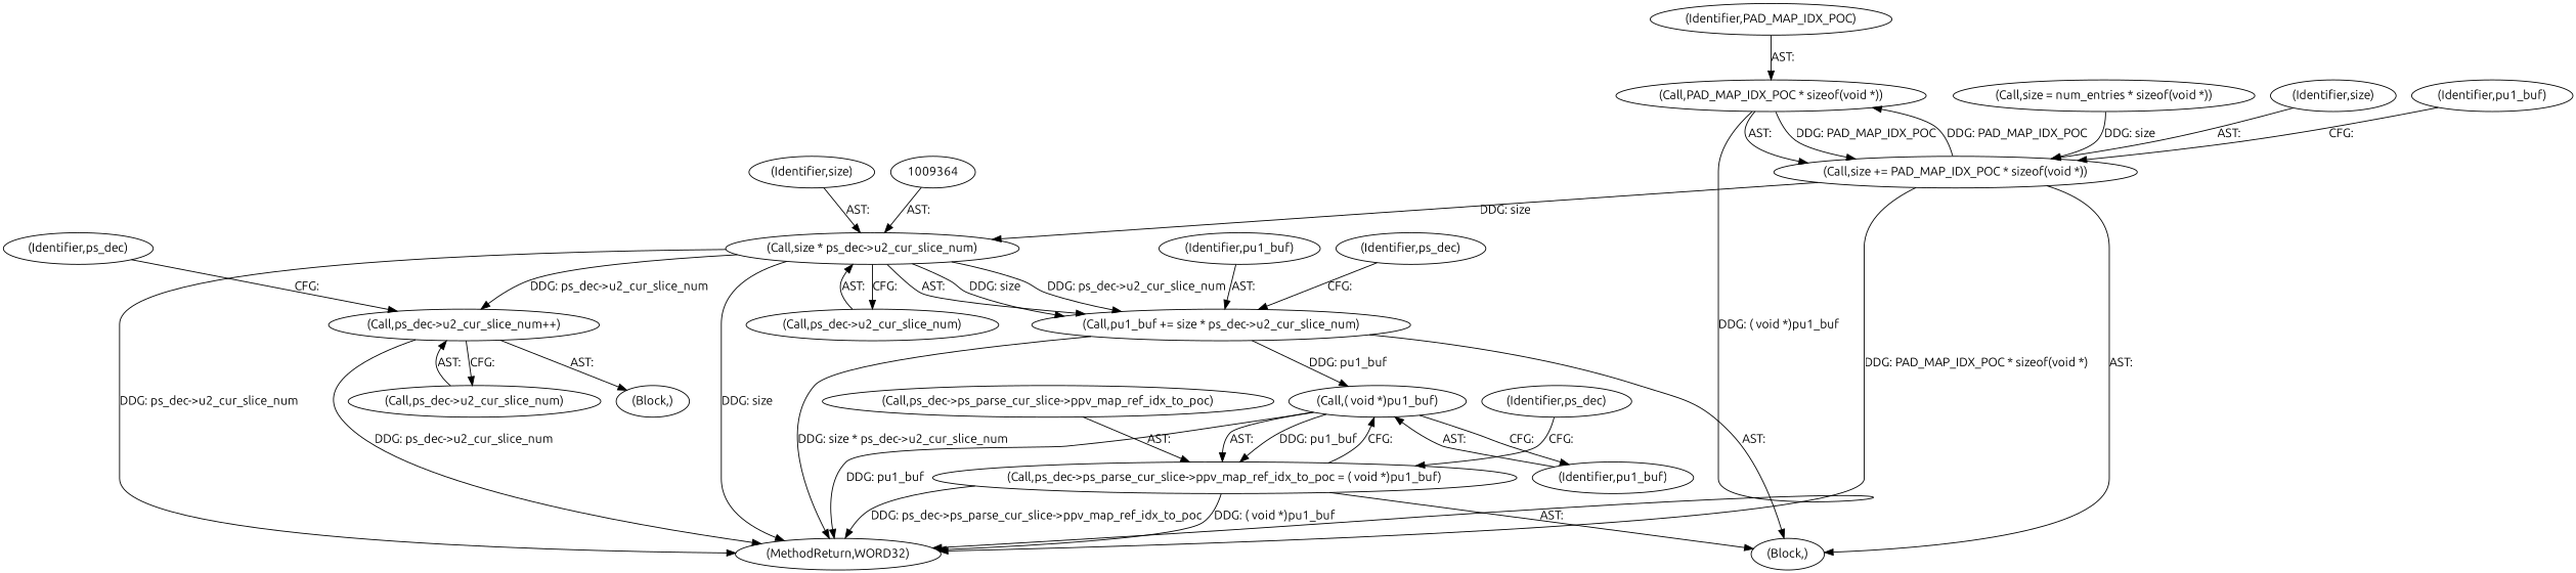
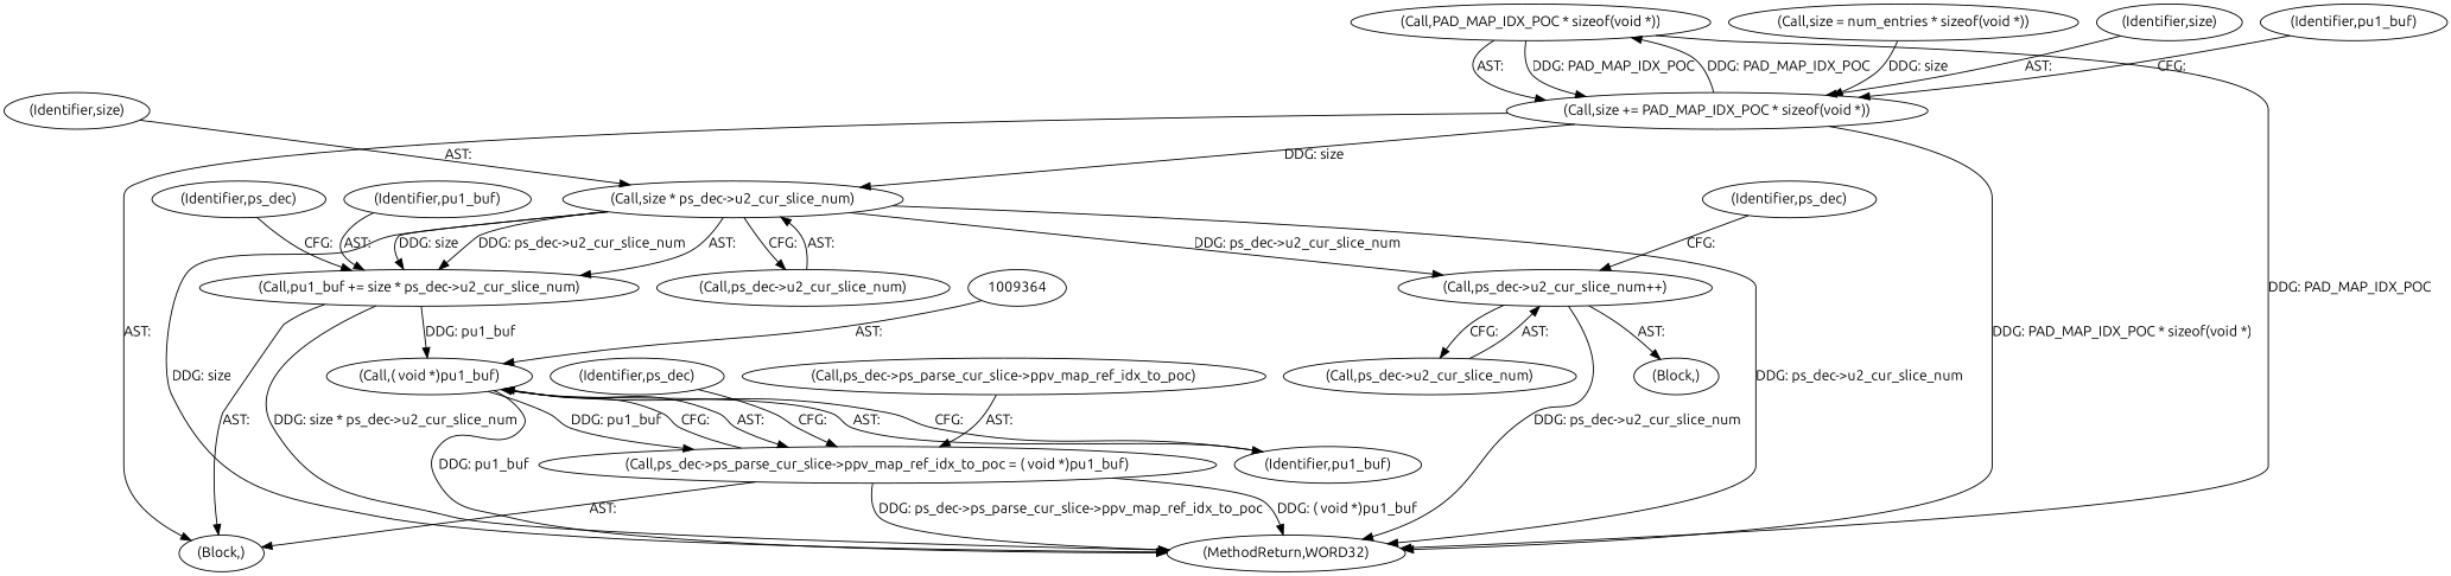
  digraph {
    fontname=Ubuntu
    node [fontname=Ubuntu]
    edge [fontname=Ubuntu]
    n1 [label="(Call,PAD_MAP_IDX_POC * sizeof(void *))"]
    n2 [label="(Call,size += PAD_MAP_IDX_POC * sizeof(void *))"]
    n3 [label="(MethodReturn,WORD32)"]
    n4 [label="(Call,size * ps_dec->u2_cur_slice_num)"]
    n5 [label="(Block,)"]
    n6 [label="(Call,pu1_buf += size * ps_dec->u2_cur_slice_num)"]
    n7 [label="(Call,ps_dec->u2_cur_slice_num++)"]
    n8 [label="(Call,ps_dec->u2_cur_slice_num)"]
    n9 [label="(Call,( void *)pu1_buf)"]
    n10 [label="(Call,ps_dec->u2_cur_slice_num)"]
    n11 [label="(Block,)"]
    n12 [label="(Call,ps_dec->ps_parse_cur_slice->ppv_map_ref_idx_to_poc = ( void *)pu1_buf)"]
    n13 [label="(Identifier,pu1_buf)"]
-   n14 [label="(Identifier,PAD_MAP_IDX_POC)"]
    n15 [label="(Call,size = num_entries * sizeof(void *))"]
    n16 [label="(Identifier,ps_dec)"]
    n17 [label="(Identifier,pu1_buf)"]
    n18 [label="(Identifier,size)"]
    n19 [label="(Identifier,ps_dec)"]
    n20 [label="(Identifier,size)"]
    n21 [label="(Identifier,ps_dec)"]
    n22 [label="(Identifier,pu1_buf)"]
    n23 [label="(Call,ps_dec->ps_parse_cur_slice->ppv_map_ref_idx_to_poc)"]
    n24 [label=1009364]
    n1 -> n2 [label="AST: "]
    n1 -> n2 [label="DDG: PAD_MAP_IDX_POC"]
-   n1 -> n3 [label="DDG: ( void *)pu1_buf"]
+   n1 -> n3 [label="DDG: PAD_MAP_IDX_POC"]
    n2 -> n1 [label="DDG: PAD_MAP_IDX_POC"]
    n2 -> n3 [label="DDG: PAD_MAP_IDX_POC * sizeof(void *)"]
    n2 -> n4 [label="DDG: size"]
    n2 -> n5 [label="AST: "]
    n4 -> n3 [label="DDG: ps_dec->u2_cur_slice_num"]
    n4 -> n3 [label="DDG: size"]
    n4 -> n6 [label="AST: "]
    n4 -> n6 [label="DDG: size"]
    n4 -> n6 [label="DDG: ps_dec->u2_cur_slice_num"]
    n4 -> n7 [label="DDG: ps_dec->u2_cur_slice_num"]
    n4 -> n8 [label="CFG: "]
    n6 -> n3 [label="DDG: size * ps_dec->u2_cur_slice_num"]
    n6 -> n5 [label="AST: "]
    n6 -> n9 [label="DDG: pu1_buf"]
    n7 -> n3 [label="DDG: ps_dec->u2_cur_slice_num"]
    n7 -> n10 [label="CFG: "]
    n7 -> n11 [label="AST: "]
    n8 -> n4 [label="AST: "]
    n9 -> n3 [label="DDG: pu1_buf"]
    n9 -> n12 [label="AST: "]
    n9 -> n12 [label="DDG: pu1_buf"]
    n9 -> n13 [label="CFG: "]
    n10 -> n7 [label="AST: "]
    n12 -> n3 [label="DDG: ps_dec->ps_parse_cur_slice->ppv_map_ref_idx_to_poc"]
    n12 -> n3 [label="DDG: ( void *)pu1_buf"]
    n12 -> n5 [label="AST: "]
    n12 -> n9 [label="CFG: "]
    n13 -> n9 [label="AST: "]
-   n14 -> n1 [label="AST: "]
    n15 -> n2 [label="DDG: size"]
    n16 -> n6 [label="CFG: "]
    n17 -> n6 [label="AST: "]
    n18 -> n2 [label="AST: "]
    n19 -> n7 [label="CFG: "]
    n20 -> n4 [label="AST: "]
    n21 -> n12 [label="CFG: "]
    n22 -> n2 [label="CFG: "]
    n23 -> n12 [label="AST: "]
-   n24 -> n4 [label="AST: "]
+   n24 -> n9 [label="AST: "]
  }
